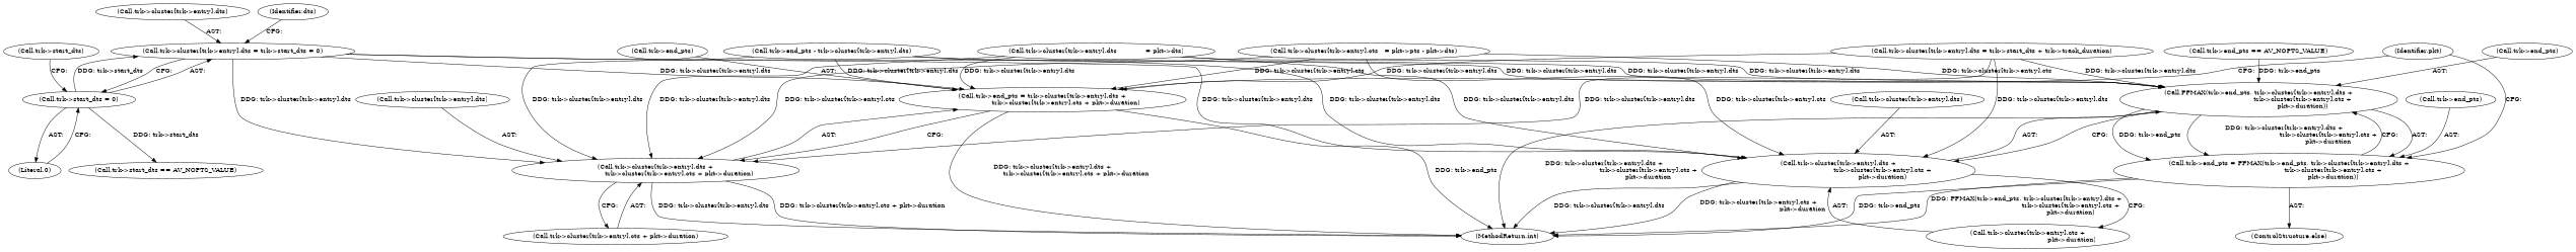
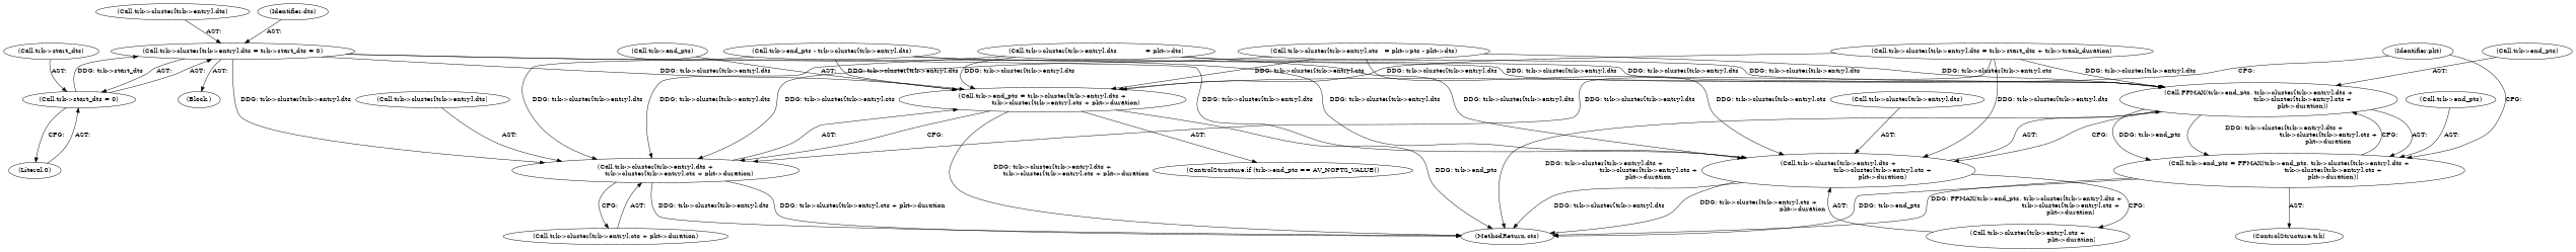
  digraph {
    n1 [label="(Call,trk->cluster[trk->entry].dts = trk->start_dts = 0)"]
    n2 [label="(Call,trk->start_dts = 0)"]
    n3 [label="(Call,trk->end_pts = trk->cluster[trk->entry].dts +\n                       trk->cluster[trk->entry].cts + pkt->duration)"]
    n4 [label="(Call,trk->cluster[trk->entry].dts +\n                       trk->cluster[trk->entry].cts + pkt->duration)"]
    n5 [label="(Call,FFMAX(trk->end_pts, trk->cluster[trk->entry].dts +\n                                           trk->cluster[trk->entry].cts +\n                                           pkt->duration))"]
    n6 [label="(Call,trk->cluster[trk->entry].dts +\n                                           trk->cluster[trk->entry].cts +\n                                           pkt->duration)"]
+   n7 [label="(Block,)"]
    n8 [label="(Literal,0)"]
-   n9 [label="(Call,trk->start_dts == AV_NOPTS_VALUE)"]
-   n10 [label="(MethodReturn,int)"]
+   n10 [label="(MethodReturn,cts)"]
+   n11 [label="(ControlStructure,if (trk->end_pts == AV_NOPTS_VALUE))"]
    n12 [label="(Call,trk->cluster[trk->entry].cts + pkt->duration)"]
    n13 [label="(Call,trk->end_pts = FFMAX(trk->end_pts, trk->cluster[trk->entry].dts +\n                                           trk->cluster[trk->entry].cts +\n                                           pkt->duration))"]
    n14 [label="(Call,trk->cluster[trk->entry].cts +\n                                           pkt->duration)"]
-   n15 [label="(ControlStructure,else)"]
+   n15 [label="(ControlStructure,trk)"]
    n16 [label="(Call,trk->cluster[trk->entry].dts)"]
    n17 [label="(Call,trk->end_pts)"]
    n18 [label="(Call,trk->cluster[trk->entry].dts)"]
    n19 [label="(Call,trk->cluster[trk->entry].dts = trk->start_dts + trk->track_duration)"]
    n20 [label="(Call,trk->cluster[trk->entry].dts              = pkt->dts)"]
    n21 [label="(Call,trk->end_pts - trk->cluster[trk->entry].dts)"]
    n22 [label="(Call,trk->end_pts)"]
    n23 [label="(Identifier,dts)"]
-   n24 [label="(Call,trk->end_pts == AV_NOPTS_VALUE)"]
    n25 [label="(Call,trk->cluster[trk->entry].dts)"]
    n26 [label="(Identifier,pkt)"]
    n27 [label="(Call,trk->end_pts)"]
    n28 [label="(Call,trk->cluster[trk->entry].cts   = pkt->pts - pkt->dts)"]
    n29 [label="(Call,trk->start_dts)"]
-   n1 -> n2 [label="CFG: "]
+   n1 -> n2 [label="AST: "]
    n1 -> n3 [label="DDG: trk->cluster[trk->entry].dts"]
    n1 -> n4 [label="DDG: trk->cluster[trk->entry].dts"]
    n1 -> n5 [label="DDG: trk->cluster[trk->entry].dts"]
    n1 -> n6 [label="DDG: trk->cluster[trk->entry].dts"]
+   n1 -> n7 [label="AST: "]
    n2 -> n1 [label="AST: "]
    n2 -> n1 [label="DDG: trk->start_dts"]
-   n2 -> n8 [label="AST: "]
-   n2 -> n9 [label="DDG: trk->start_dts"]
+   n2 -> n8 [label="CFG: "]
    n3 -> n4 [label="CFG: "]
    n3 -> n10 [label="DDG: trk->end_pts"]
    n3 -> n10 [label="DDG: trk->cluster[trk->entry].dts +\n                       trk->cluster[trk->entry].cts + pkt->duration"]
+   n3 -> n11 [label="AST: "]
    n4 -> n3 [label="AST: "]
    n4 -> n10 [label="DDG: trk->cluster[trk->entry].dts"]
    n4 -> n10 [label="DDG: trk->cluster[trk->entry].cts + pkt->duration"]
    n4 -> n12 [label="CFG: "]
    n5 -> n6 [label="CFG: "]
    n5 -> n10 [label="DDG: trk->cluster[trk->entry].dts +\n                                           trk->cluster[trk->entry].cts +\n                                           pkt->duration"]
    n5 -> n13 [label="AST: "]
    n5 -> n13 [label="DDG: trk->end_pts"]
    n5 -> n13 [label="DDG: trk->cluster[trk->entry].dts +\n                                           trk->cluster[trk->entry].cts +\n                                           pkt->duration"]
    n6 -> n5 [label="AST: "]
    n6 -> n10 [label="DDG: trk->cluster[trk->entry].dts"]
    n6 -> n10 [label="DDG: trk->cluster[trk->entry].cts +\n                                           pkt->duration"]
    n6 -> n14 [label="CFG: "]
-   n8 -> n2 [label="CFG: "]
+   n8 -> n2 [label="AST: "]
    n12 -> n4 [label="AST: "]
    n13 -> n5 [label="CFG: "]
    n13 -> n10 [label="DDG: FFMAX(trk->end_pts, trk->cluster[trk->entry].dts +\n                                           trk->cluster[trk->entry].cts +\n                                           pkt->duration)"]
    n13 -> n10 [label="DDG: trk->end_pts"]
    n13 -> n15 [label="AST: "]
    n14 -> n6 [label="AST: "]
    n16 -> n1 [label="AST: "]
    n17 -> n3 [label="AST: "]
    n18 -> n6 [label="AST: "]
    n19 -> n3 [label="DDG: trk->cluster[trk->entry].dts"]
    n19 -> n4 [label="DDG: trk->cluster[trk->entry].dts"]
    n19 -> n5 [label="DDG: trk->cluster[trk->entry].dts"]
    n19 -> n6 [label="DDG: trk->cluster[trk->entry].dts"]
    n20 -> n3 [label="DDG: trk->cluster[trk->entry].dts"]
    n20 -> n4 [label="DDG: trk->cluster[trk->entry].dts"]
    n20 -> n5 [label="DDG: trk->cluster[trk->entry].dts"]
    n20 -> n6 [label="DDG: trk->cluster[trk->entry].dts"]
    n21 -> n3 [label="DDG: trk->cluster[trk->entry].dts"]
    n21 -> n4 [label="DDG: trk->cluster[trk->entry].dts"]
    n21 -> n5 [label="DDG: trk->cluster[trk->entry].dts"]
    n21 -> n6 [label="DDG: trk->cluster[trk->entry].dts"]
    n22 -> n13 [label="AST: "]
-   n23 -> n1 [label="CFG: "]
-   n24 -> n5 [label="DDG: trk->end_pts"]
+   n23 -> n1 [label="AST: "]
    n25 -> n4 [label="AST: "]
    n26 -> n3 [label="CFG: "]
    n26 -> n13 [label="CFG: "]
    n27 -> n5 [label="AST: "]
    n28 -> n3 [label="DDG: trk->cluster[trk->entry].cts"]
    n28 -> n4 [label="DDG: trk->cluster[trk->entry].cts"]
    n28 -> n5 [label="DDG: trk->cluster[trk->entry].cts"]
    n28 -> n6 [label="DDG: trk->cluster[trk->entry].cts"]
-   n29 -> n2 [label="CFG: "]
+   n29 -> n2 [label="AST: "]
  }
